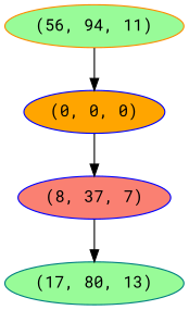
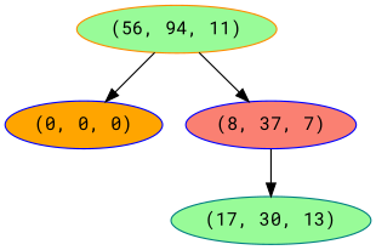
  digraph {
    fontname="Roboto Mono"
    node [color=blue fillcolor=palegreen fontname="Roboto Mono" style=filled]
    edge [fontname="Roboto Mono" style=solid]
    "(0, 0, 0)" [fillcolor=orange]
    "(8, 37, 7)" [fillcolor=salmon]
-   "(17, 30, 13)" [color=teal label="(17, 80, 13)"]
+   "(17, 30, 13)" [color=teal]
    "(56, 94, 11)" [color=darkorange]
-   "(0, 0, 0)" -> "(8, 37, 7)"
+   "(56, 94, 11)" -> "(8, 37, 7)"
    "(8, 37, 7)" -> "(17, 30, 13)"
    "(56, 94, 11)" -> "(0, 0, 0)"
  }
